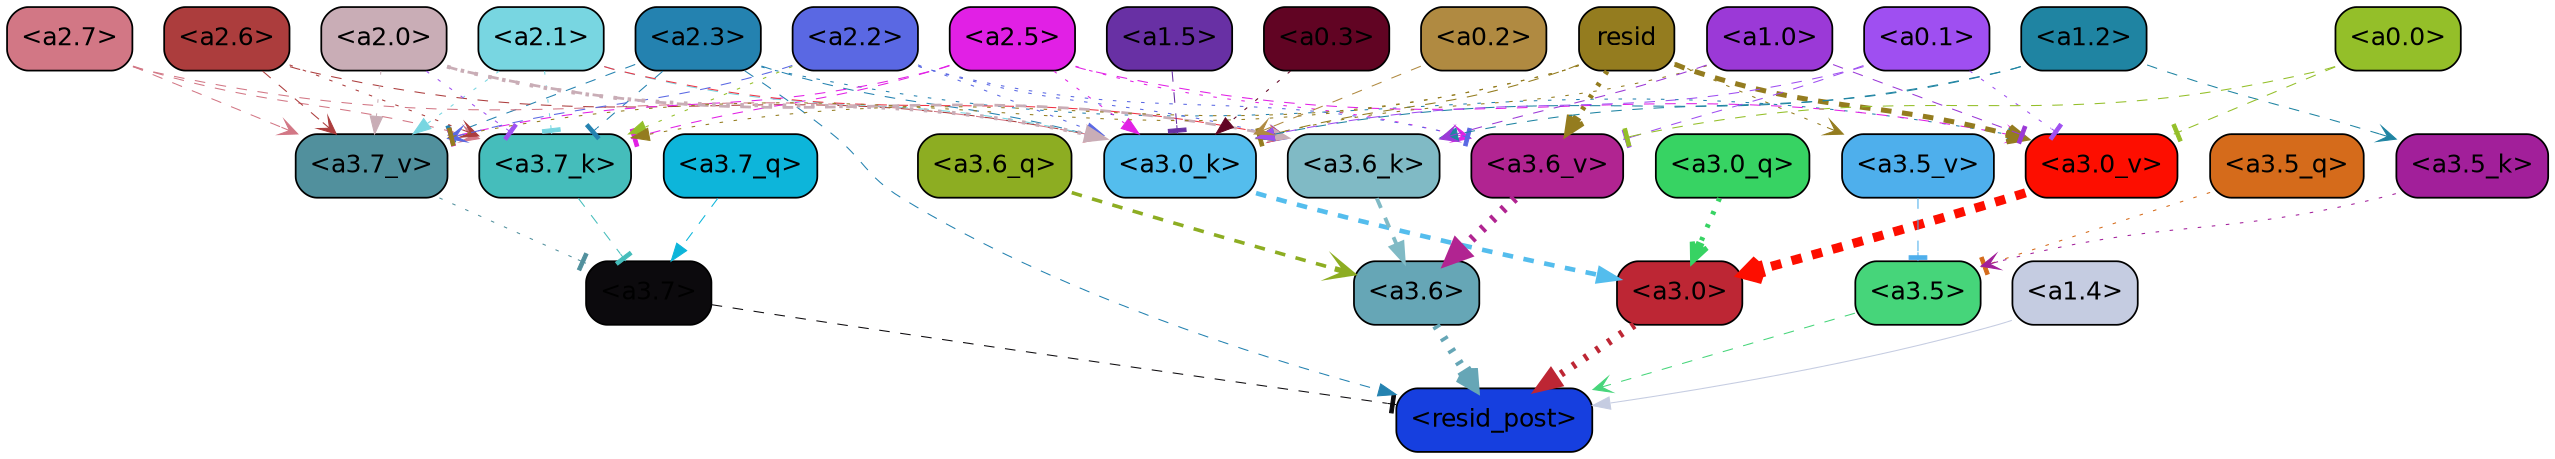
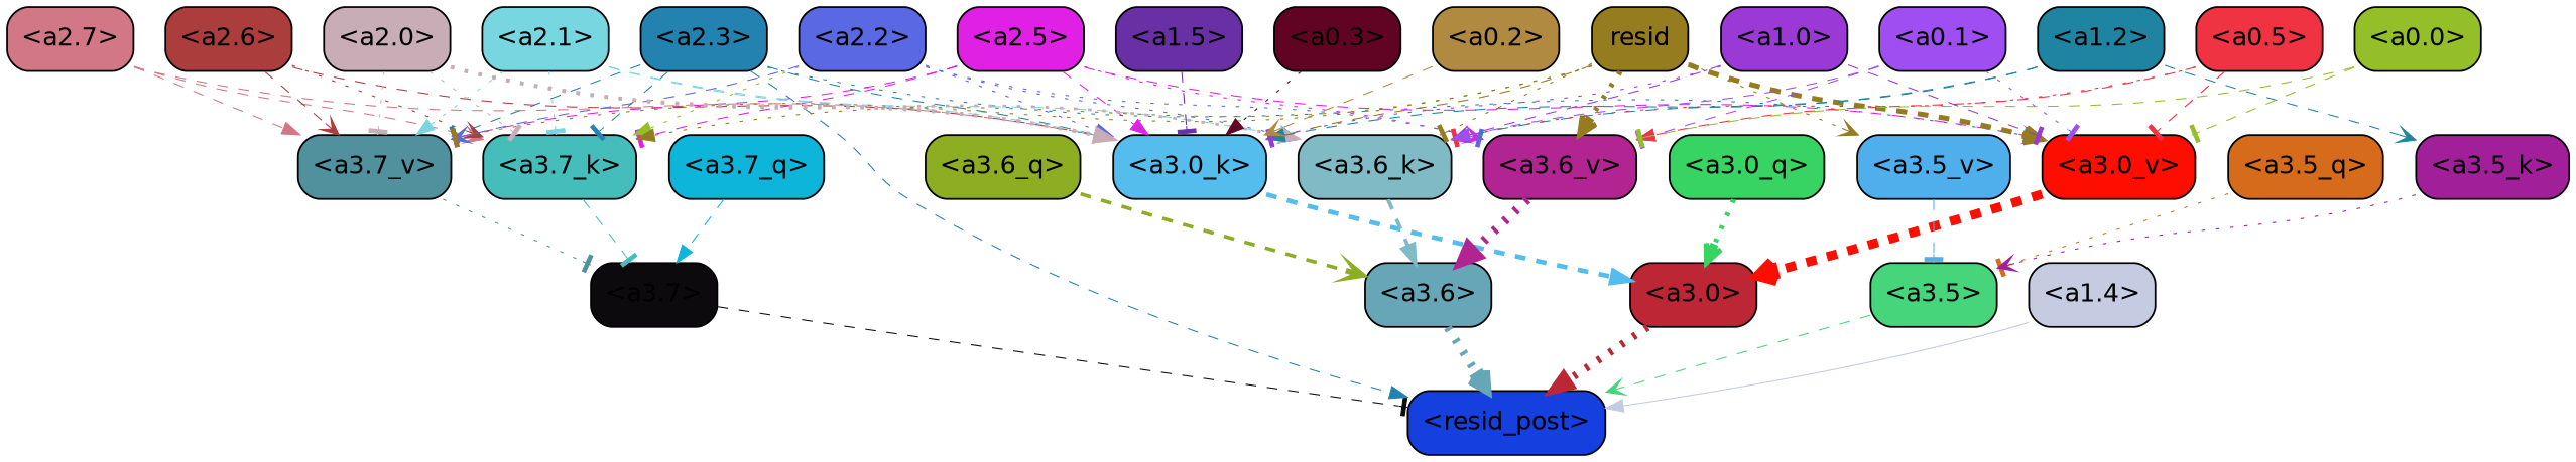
  strict digraph {
    splines=true
    node [color=black fontname=Helvetica shape=box style="filled, rounded"]
    edge [arrowhead=normal color="#947c1f" penwidth=0.6 style=dashed]
    "<a3.7>" [fillcolor="#0c0a0d"]
    "<resid_post>" [fillcolor="#163fdf"]
    "<a3.6>" [fillcolor="#66a6b6"]
    "<a3.5>" [fillcolor="#46d57a"]
    "<a3.0>" [fillcolor="#bd2634"]
    "<a2.3>" [fillcolor="#2482b0"]
    "<a3.7_k>" [fillcolor="#45bdbb"]
    "<a3.0_k>" [fillcolor="#54bded"]
    "<a3.7_v>" [fillcolor="#51909d"]
    "<a3.0_v>" [fillcolor="#fd0e00"]
    "<a1.4>" [fillcolor="#c5cce1"]
    "<a3.7_q>" [fillcolor="#0db5da"]
    "<a3.6_q>" [fillcolor="#8dad22"]
    "<a3.5_q>" [fillcolor="#d56b1b"]
    "<a3.0_q>" [fillcolor="#37d363"]
    "<a3.6_k>" [fillcolor="#80bac5"]
    "<a3.5_k>" [fillcolor="#a21f9a"]
    "<a3.6_v>" [fillcolor="#b12491"]
    "<a3.5_v>" [fillcolor="#4eafec"]
    "<a2.7>" [fillcolor="#d27785"]
    "<a2.6>" [fillcolor="#ac3d3d"]
    "<a2.5>" [fillcolor="#e120e5"]
    "<a2.2>" [fillcolor="#5a68e3"]
    "<a2.1>" [fillcolor="#78d6e1"]
    "<a2.0>" [fillcolor="#c9adb6"]
    n26 [fillcolor="#947c1f" label=resid]
    "<a1.2>" [fillcolor="#1f84a2"]
    "<a1.0>" [fillcolor="#9b39d7"]
+   "<a0.5>" [fillcolor="#ef3343"]
    "<a0.1>" [fillcolor="#9f4ff1"]
    "<a1.5>" [fillcolor="#6830a4"]
    "<a0.3>" [fillcolor="#610423"]
    "<a0.2>" [fillcolor="#b08a41"]
    "<a0.0>" [fillcolor="#94bf29"]
    "<a3.7>" -> "<resid_post>" [arrowhead=tee color="#0c0a0d"]
    "<a3.6>" -> "<resid_post>" [arrowhead=vee color="#66a6b6" penwidth=4.6696330308914185 style=dotted]
    "<a3.5>" -> "<resid_post>" [arrowhead=vee color="#46d57a"]
    "<a3.0>" -> "<resid_post>" [color="#bd2634" penwidth=4.282557368278503 style=dotted]
    "<a2.3>" -> "<resid_post>" [color="#2482b0"]
    "<a2.3>" -> "<a3.7_k>" [arrowhead=tee color="#2482b0"]
    "<a2.3>" -> "<a3.0_k>" [color="#2482b0"]
    "<a2.3>" -> "<a3.7_v>" [arrowhead=tee color="#2482b0"]
    "<a2.3>" -> "<a3.0_v>" [color="#2482b0" style=dotted]
    "<a3.7_k>" -> "<a3.7>" [arrowhead=tee color="#45bdbb"]
    "<a3.0_k>" -> "<a3.0>" [color="#54bded" penwidth=2.6274144649505615]
    "<a3.7_v>" -> "<a3.7>" [arrowhead=tee color="#51909d" style=dotted]
    "<a3.0_v>" -> "<a3.0>" [arrowhead=vee color="#fd0e00" penwidth=5.188832879066467]
    "<a1.4>" -> "<resid_post>" [color="#c5cce1" arrowhead="" style=""]
    "<a3.7_q>" -> "<a3.7>" [color="#0db5da"]
    "<a3.6_q>" -> "<a3.6>" [arrowhead=vee color="#8dad22" penwidth=2.03758105635643]
    "<a3.5_q>" -> "<a3.5>" [arrowhead=tee color="#d56b1b" style=dotted]
    "<a3.0_q>" -> "<a3.0>" [arrowhead=vee color="#37d363" penwidth=2.8638100624084473 style=dotted]
    "<a3.6_k>" -> "<a3.6>" [color="#80bac5" penwidth=2.174198240041733]
    "<a3.5_k>" -> "<a3.5>" [arrowhead=vee color="#a21f9a" style=dotted]
    "<a3.6_v>" -> "<a3.6>" [color="#b12491" penwidth=5.002329230308533 style=dotted]
    "<a3.5_v>" -> "<a3.5>" [arrowhead=tee color="#4eafec"]
    "<a2.7>" -> "<a3.7_k>" [arrowhead=vee color="#d27785"]
    "<a2.7>" -> "<a3.0_k>" [arrowhead=vee color="#d27785"]
-   "<a2.7>" -> "<a3.7_v>" [arrowhead=vee color="#d27785"]
+   "<a2.7>" -> "<a3.7_v>" [color="#d27785"]
    "<a2.6>" -> "<a3.7_k>" [arrowhead=vee color="#ac3d3d" style=dotted]
    "<a2.6>" -> "<a3.0_k>" [color="#ac3d3d"]
    "<a2.6>" -> "<a3.7_v>" [arrowhead=vee color="#ac3d3d"]
    "<a2.5>" -> "<a3.7_k>" [arrowhead=tee color="#e120e5"]
-   "<a2.5>" -> "<a3.0_k>" [color="#e120e5" style=dotted]
+   "<a2.5>" -> "<a3.0_k>" [color="#e120e5"]
    "<a2.5>" -> "<a3.7_v>" [arrowhead=tee color="#e120e5"]
    "<a2.5>" -> "<a3.0_v>" [arrowhead=vee color="#e120e5"]
    "<a2.5>" -> "<a3.6_v>" [arrowhead=vee color="#e120e5" style=dotted]
    "<a2.2>" -> "<a3.7_k>" [color="#94bf29" style=dotted]
    "<a2.2>" -> "<a3.0_k>" [color="#5a68e3" style=dotted]
    "<a2.2>" -> "<a3.7_v>" [arrowhead=vee color="#5a68e3"]
    "<a2.2>" -> "<a3.6_k>" [arrowhead=vee color="#5a68e3" style=dotted]
    "<a2.2>" -> "<a3.6_v>" [arrowhead=tee color="#5a68e3" style=dotted]
    "<a2.1>" -> "<a3.7_k>" [arrowhead=tee color="#78d6e1" style=dotted]
    "<a2.1>" -> "<a3.0_k>" [color="#78d6e1"]
    "<a2.1>" -> "<a3.7_v>" [color="#78d6e1" style=dotted]
-   "<a2.1>" -> "<a3.6_k>" [arrowhead=vee color="#ef3343"]
-   "<a2.0>" -> "<a3.7_k>" [arrowhead=tee color="#9f4ff1" style=dotted]
+   "<a2.1>" -> "<a3.6_k>" [arrowhead=vee color="#78d6e1"]
+   "<a2.0>" -> "<a3.7_k>" [arrowhead=tee color="#c9adb6" style=dotted]
    "<a2.0>" -> "<a3.0_k>" [color="#c9adb6" penwidth=2.270527422428131 style=dotted]
-   "<a2.0>" -> "<a3.7_v>" [color="#c9adb6" style=dotted]
-   "<a2.0>" -> "<a3.6_k>" [color="#c9adb6" penwidth=1.5568191409111023]
+   "<a2.0>" -> "<a3.7_v>" [arrowhead=tee color="#c9adb6" style=dotted]
+   "<a2.0>" -> "<a3.6_k>" [color="#c9adb6" penwidth=1.5568191409111023 style=dotted]
    n26 -> "<a3.7_k>" [style=dotted]
    n26 -> "<a3.0_k>"
    n26 -> "<a3.7_v>" [arrowhead=tee style=dotted]
    n26 -> "<a3.0_v>" [arrowhead=vee penwidth=2.8686431646347046]
+   n26 -> "<a3.6_k>" [arrowhead=tee style=dotted]
    n26 -> "<a3.6_v>" [arrowhead=vee penwidth=2.9588699340820312 style=dotted]
    n26 -> "<a3.5_v>" [arrowhead=vee style=dotted]
    "<a1.2>" -> "<a3.0_k>" [color="#1f84a2"]
    "<a1.2>" -> "<a3.6_k>" [color="#1f84a2"]
    "<a1.2>" -> "<a3.5_k>" [arrowhead=vee color="#1f84a2"]
-   "<a1.0>" -> "<a3.0_k>" [arrowhead=tee style=dotted]
+   "<a1.0>" -> "<a3.0_k>" [arrowhead=tee color="#9b39d7" style=dotted]
    "<a1.0>" -> "<a3.0_v>" [arrowhead=tee color="#9b39d7"]
    "<a1.0>" -> "<a3.6_k>" [arrowhead=vee color="#9b39d7"]
+   "<a0.5>" -> "<a3.0_v>" [arrowhead=tee color="#ef3343" penwidth=0.6421224474906921]
+   "<a0.5>" -> "<a3.6_k>" [arrowhead=tee color="#ef3343" style=dotted]
+   "<a0.5>" -> "<a3.6_v>" [color="#ef3343"]
    "<a0.1>" -> "<a3.0_v>" [arrowhead=tee color="#9f4ff1" style=dotted]
-   "<a0.1>" -> "<a3.0_k>" [color="#9f4ff1"]
+   "<a0.1>" -> "<a3.6_k>" [color="#9f4ff1"]
    "<a0.1>" -> "<a3.6_v>" [arrowhead=tee color="#9f4ff1"]
    "<a1.5>" -> "<a3.0_k>" [arrowhead=tee color="#6830a4"]
    "<a0.3>" -> "<a3.0_k>" [color="#610423" style=dotted]
    "<a0.2>" -> "<a3.0_k>" [arrowhead=vee color="#b08a41"]
    "<a0.0>" -> "<a3.0_v>" [arrowhead=tee color="#94bf29"]
    "<a0.0>" -> "<a3.6_v>" [arrowhead=tee color="#94bf29"]
  }
